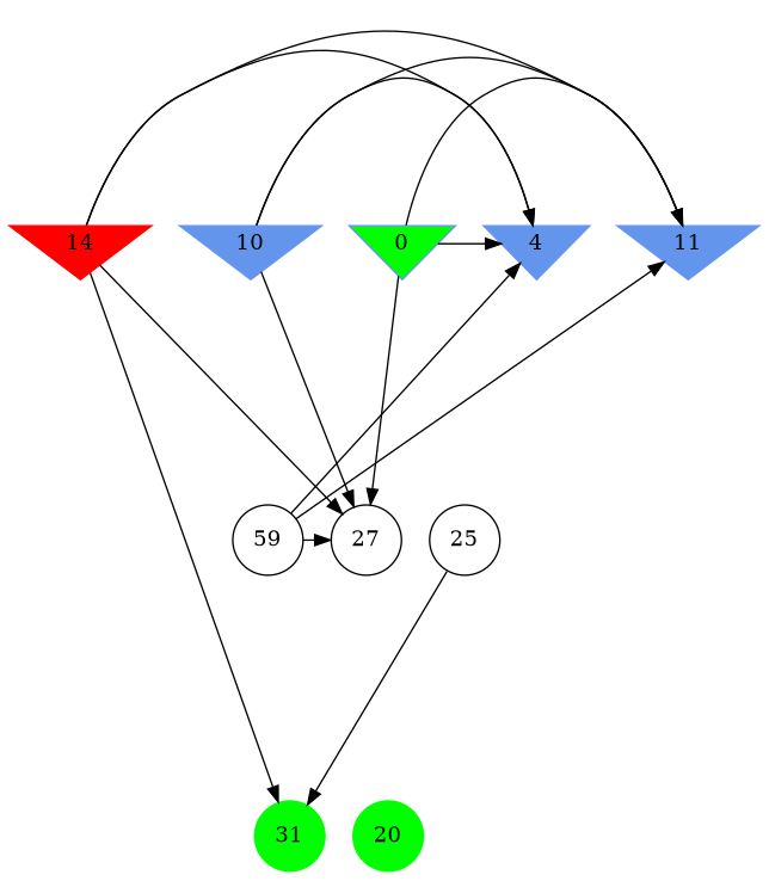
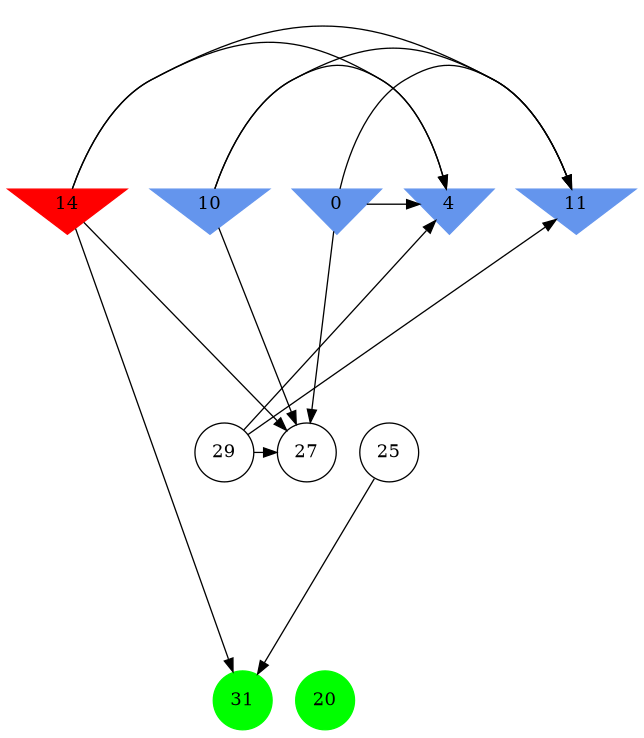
  digraph {
    ranksep=2.0
    node [color=cornflowerblue shape=invtriangle style=filled]
-   0 [fillcolor=green]
+   0
    4
    10
    11
    14 [color=red]
    25 [color=black shape=circle style=""]
    27 [color=black shape=circle style=""]
-   29 [color=black shape=circle label=59 style=""]
+   29 [color=black shape=circle style=""]
    n9 [color=green label=20 shape=circle]
    31 [color=green shape=circle]
    subgraph sub_1 {
      rank=same
      0
      4
      10
      11
      14
    }
    subgraph sub_2 {
      rank=same
      25
      27
      29
    }
    subgraph sub_3 {
      rank=same
      n9
      31
    }
    0 -> 4
    0 -> 11
    0 -> 27
    10 -> 4
    10 -> 11
    10 -> 27
    14 -> 4
    14 -> 11
    14 -> 27
    14 -> 31
    25 -> 31
    29 -> 4
    29 -> 11
    29 -> 27
  }
